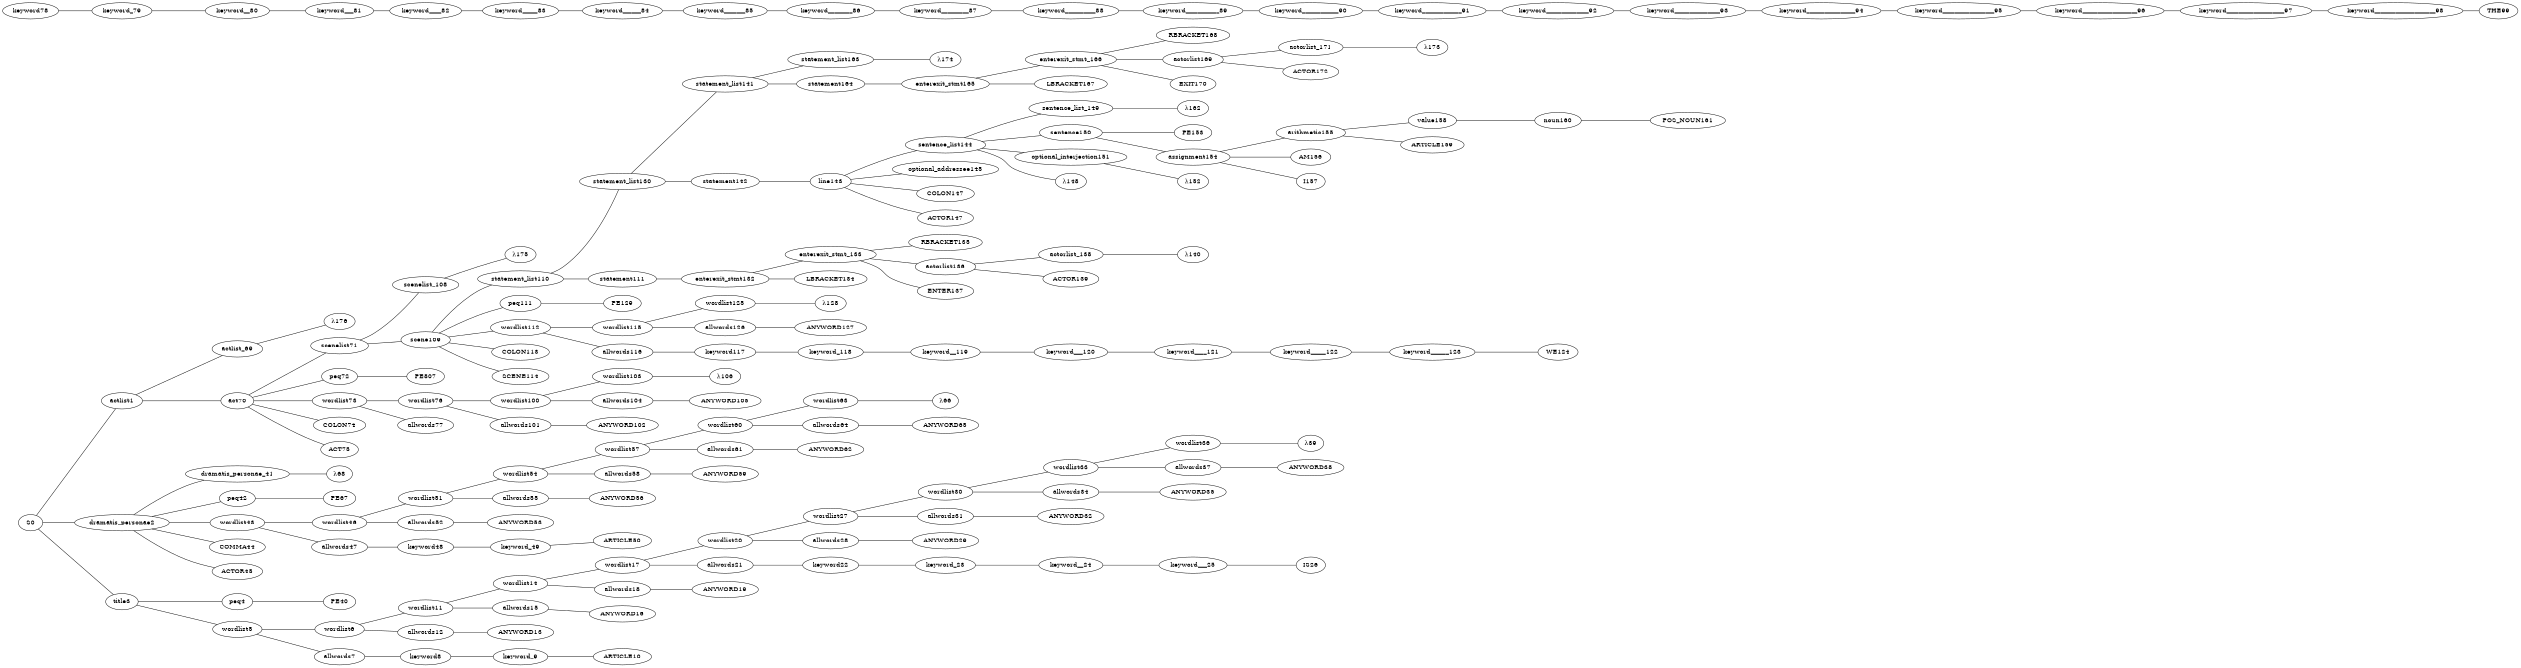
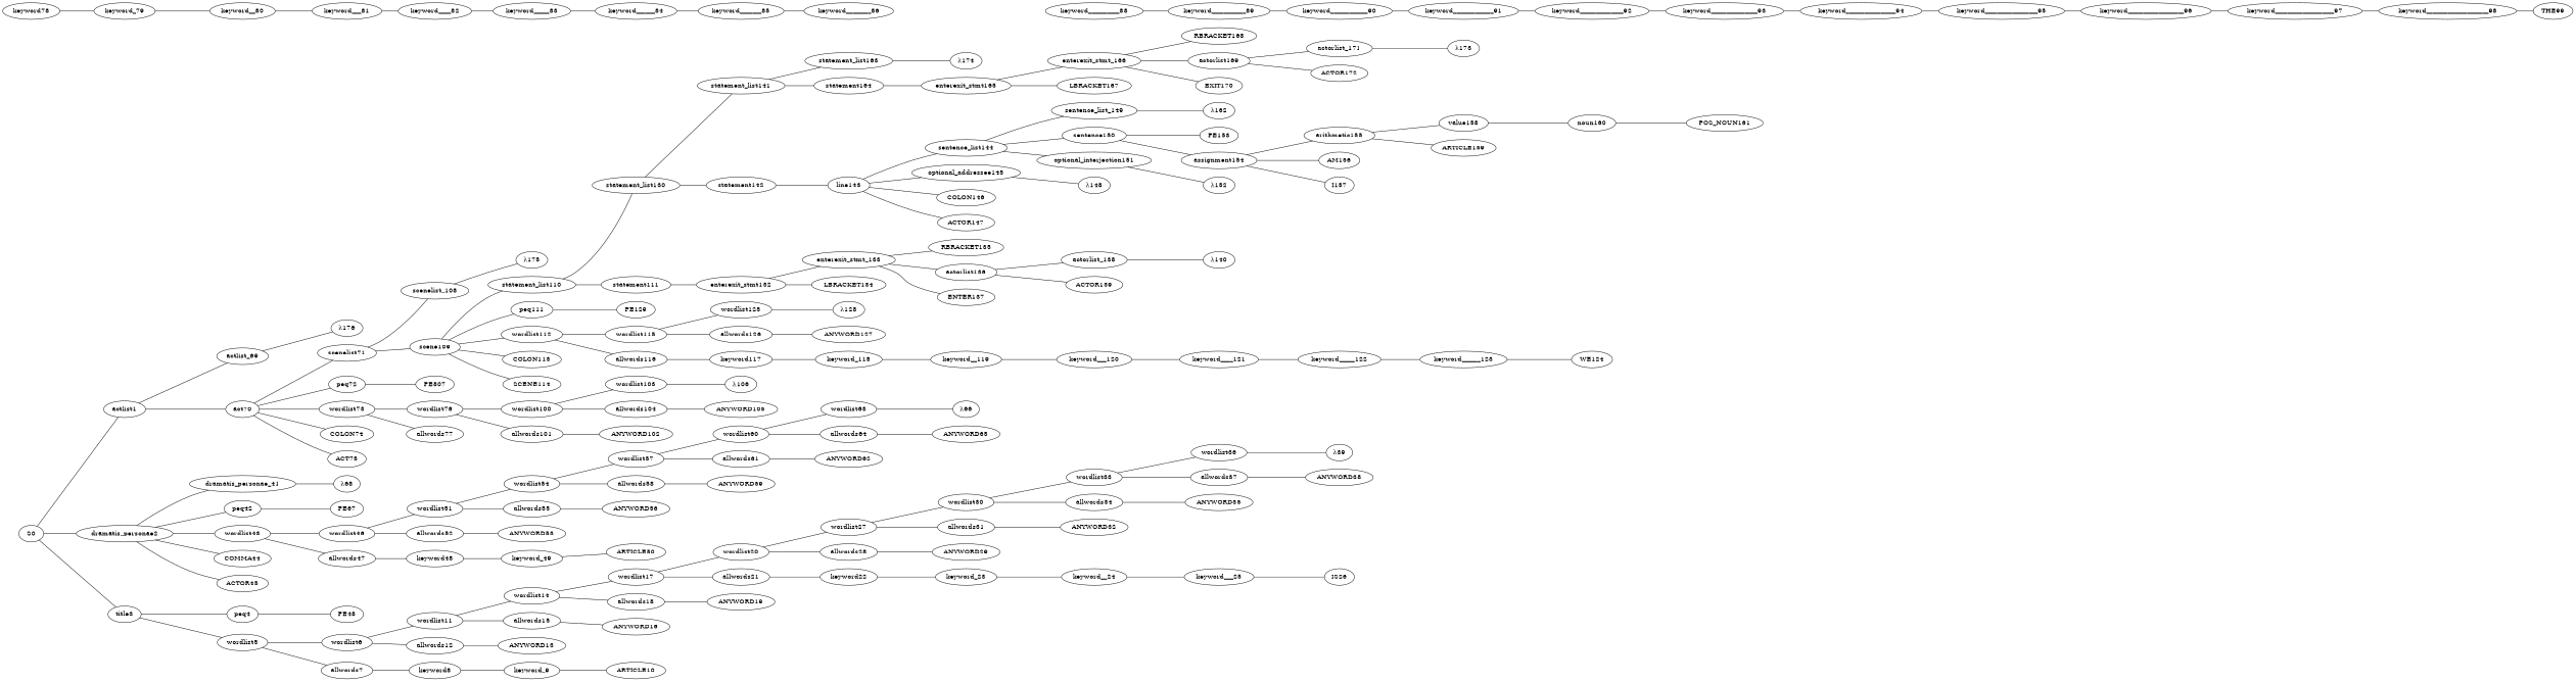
  strict graph {
    rankdir=LR
    S0
    actlist1
    dramatis_personae2
    title3
    actlist_69
    act70
    dramatis_personae_41
    peq42
    wordlist43
    COMMA44
    ACTOR45
    peq4
    wordlist5
    "λ176"
    scenelist71
    peq72
    wordlist73
    COLON74
    ACT75
    "λ68"
    PE67
    wordlist46
    allwords47
-   PE40
+   PE40 [label=PE48]
    wordlist6
    allwords7
    wordlist11
    allwords12
    keyword8
    wordlist14
    allwords15
    ANYWORD13
    keyword_9
    ARTICLE10
    wordlist17
    allwords18
    ANYWORD16
    wordlist20
    allwords21
    ANYWORD19
    wordlist27
    allwords28
    keyword22
    wordlist30
    allwords31
    ANYWORD29
    keyword_23
    keyword__24
    keyword___25
    IS26
    wordlist33
    allwords34
    ANYWORD32
    wordlist36
    allwords37
    ANYWORD35
    "λ39"
    ANYWORD38
    wordlist51
    allwords52
    keyword48
    wordlist54
    allwords55
    ANYWORD53
    keyword_49
    ARTICLE50
    wordlist57
    allwords58
    ANYWORD56
    wordlist60
    allwords61
    ANYWORD59
    wordlist63
    allwords64
    ANYWORD62
    "λ66"
    ANYWORD65
    scenelist_108
    scene109
    n80 [label=PE807]
    wordlist76
    allwords77
    "λ175"
    statement_list110
    peq111
    wordlist112
    COLON113
    SCENE114
    wordlist100
    allwords101
    wordlist103
    allwords104
    ANYWORD102
    keyword78
    keyword_79
    keyword__80
    keyword___81
    keyword____82
    keyword_____83
    keyword______84
    keyword_______85
    keyword________86
-   keyword_________87
    keyword__________88
    keyword___________89
    keyword____________90
    keyword_____________91
    keyword______________92
    keyword_______________93
    keyword________________94
    keyword_________________95
    keyword__________________96
    keyword___________________97
    keyword____________________98
    THE99
    "λ106"
    ANYWORD105
    statement_list130
    n119 [label=statement111]
    PE129
    wordlist115
    allwords116
    statement_list141
    statement142
    enterexit_stmt132
    wordlist125
    allwords126
    keyword117
    "λ128"
    ANYWORD127
    keyword_118
    keyword__119
    keyword___120
    keyword____121
    keyword_____122
    keyword______123
    WE124
    statement_list163
    statement164
    line143
    enterexit_stmt_133
    LBRACKET134
    RBRACKET135
    actorlist136
    ENTER137
    actorlist_138
    ACTOR139
    "λ140"
    "λ174"
    enterexit_stmt165
    sentence_list144
    optional_addressee145
-   COLON146 [label=COLON147]
+   COLON146
    ACTOR147
    sentence_list_149
    sentence150
    optional_interjection151
    "λ148"
    "λ162"
    PE153
    assignment154
    "λ152"
    arithmetic155
    AM156
    I157
    value158
    ARTICLE159
    noun160
    POS_NOUN161
    enterexit_stmt_166
    LBRACKET167
    RBRACKET168
    actorlist169
    EXIT170
    actorlist_171
    ACTOR172
    "λ173"
    S0 -- actlist1
    S0 -- dramatis_personae2
    S0 -- title3
    actlist1 -- actlist_69
    actlist1 -- act70
    dramatis_personae2 -- dramatis_personae_41
    dramatis_personae2 -- peq42
    dramatis_personae2 -- wordlist43
    dramatis_personae2 -- COMMA44
    dramatis_personae2 -- ACTOR45
    title3 -- peq4
    title3 -- wordlist5
    actlist_69 -- "λ176"
    act70 -- scenelist71
    act70 -- peq72
    act70 -- wordlist73
    act70 -- COLON74
    act70 -- ACT75
    dramatis_personae_41 -- "λ68"
    peq42 -- PE67
    wordlist43 -- wordlist46
    wordlist43 -- allwords47
    peq4 -- PE40
    wordlist5 -- wordlist6
    wordlist5 -- allwords7
    scenelist71 -- scenelist_108
    scenelist71 -- scene109
    peq72 -- n80
    wordlist73 -- wordlist76
    wordlist73 -- allwords77
    wordlist46 -- wordlist51
    wordlist46 -- allwords52
    allwords47 -- keyword48
    wordlist6 -- wordlist11
    wordlist6 -- allwords12
    allwords7 -- keyword8
    wordlist11 -- wordlist14
    wordlist11 -- allwords15
    allwords12 -- ANYWORD13
    keyword8 -- keyword_9
    wordlist14 -- wordlist17
    wordlist14 -- allwords18
    allwords15 -- ANYWORD16
    keyword_9 -- ARTICLE10
    wordlist17 -- wordlist20
    wordlist17 -- allwords21
    allwords18 -- ANYWORD19
    wordlist20 -- wordlist27
    wordlist20 -- allwords28
    allwords21 -- keyword22
    wordlist27 -- wordlist30
    wordlist27 -- allwords31
    allwords28 -- ANYWORD29
    keyword22 -- keyword_23
    wordlist30 -- wordlist33
    wordlist30 -- allwords34
    allwords31 -- ANYWORD32
    keyword_23 -- keyword__24
    keyword__24 -- keyword___25
    keyword___25 -- IS26
    wordlist33 -- wordlist36
    wordlist33 -- allwords37
    allwords34 -- ANYWORD35
    wordlist36 -- "λ39"
    allwords37 -- ANYWORD38
    wordlist51 -- wordlist54
    wordlist51 -- allwords55
    allwords52 -- ANYWORD53
    keyword48 -- keyword_49
    wordlist54 -- wordlist57
    wordlist54 -- allwords58
    allwords55 -- ANYWORD56
    keyword_49 -- ARTICLE50
    wordlist57 -- wordlist60
    wordlist57 -- allwords61
    allwords58 -- ANYWORD59
    wordlist60 -- wordlist63
    wordlist60 -- allwords64
    allwords61 -- ANYWORD62
    wordlist63 -- "λ66"
    allwords64 -- ANYWORD65
    scenelist_108 -- "λ175"
    scene109 -- statement_list110
    scene109 -- peq111
    scene109 -- wordlist112
    scene109 -- COLON113
    scene109 -- SCENE114
    wordlist76 -- wordlist100
    wordlist76 -- allwords101
    statement_list110 -- statement_list130
    statement_list110 -- n119
    peq111 -- PE129
    wordlist112 -- wordlist115
    wordlist112 -- allwords116
    wordlist100 -- wordlist103
    wordlist100 -- allwords104
    allwords101 -- ANYWORD102
    wordlist103 -- "λ106"
    allwords104 -- ANYWORD105
    keyword78 -- keyword_79
    keyword_79 -- keyword__80
    keyword__80 -- keyword___81
    keyword___81 -- keyword____82
    keyword____82 -- keyword_____83
    keyword_____83 -- keyword______84
    keyword______84 -- keyword_______85
    keyword_______85 -- keyword________86
-   keyword________86 -- keyword_________87
-   keyword_________87 -- keyword__________88
    keyword__________88 -- keyword___________89
    keyword___________89 -- keyword____________90
    keyword____________90 -- keyword_____________91
    keyword_____________91 -- keyword______________92
    keyword______________92 -- keyword_______________93
    keyword_______________93 -- keyword________________94
    keyword________________94 -- keyword_________________95
    keyword_________________95 -- keyword__________________96
    keyword__________________96 -- keyword___________________97
    keyword___________________97 -- keyword____________________98
    keyword____________________98 -- THE99
    statement_list130 -- statement_list141
    statement_list130 -- statement142
    n119 -- enterexit_stmt132
    wordlist115 -- wordlist125
    wordlist115 -- allwords126
    allwords116 -- keyword117
    statement_list141 -- statement_list163
    statement_list141 -- statement164
    statement142 -- line143
    enterexit_stmt132 -- enterexit_stmt_133
    enterexit_stmt132 -- LBRACKET134
    wordlist125 -- "λ128"
    allwords126 -- ANYWORD127
    keyword117 -- keyword_118
    keyword_118 -- keyword__119
    keyword__119 -- keyword___120
    keyword___120 -- keyword____121
    keyword____121 -- keyword_____122
    keyword_____122 -- keyword______123
    keyword______123 -- WE124
    statement_list163 -- "λ174"
    statement164 -- enterexit_stmt165
    line143 -- sentence_list144
    line143 -- optional_addressee145
    line143 -- COLON146
    line143 -- ACTOR147
    enterexit_stmt_133 -- RBRACKET135
    enterexit_stmt_133 -- actorlist136
    enterexit_stmt_133 -- ENTER137
    actorlist136 -- actorlist_138
    actorlist136 -- ACTOR139
    actorlist_138 -- "λ140"
    enterexit_stmt165 -- enterexit_stmt_166
    enterexit_stmt165 -- LBRACKET167
    sentence_list144 -- sentence_list_149
    sentence_list144 -- sentence150
    sentence_list144 -- optional_interjection151
-   sentence_list144 -- "λ148"
+   optional_addressee145 -- "λ148"
    sentence_list_149 -- "λ162"
    sentence150 -- PE153
    sentence150 -- assignment154
    optional_interjection151 -- "λ152"
    assignment154 -- arithmetic155
    assignment154 -- AM156
    assignment154 -- I157
    arithmetic155 -- value158
    arithmetic155 -- ARTICLE159
    value158 -- noun160
    noun160 -- POS_NOUN161
    enterexit_stmt_166 -- RBRACKET168
    enterexit_stmt_166 -- actorlist169
    enterexit_stmt_166 -- EXIT170
    actorlist169 -- actorlist_171
    actorlist169 -- ACTOR172
    actorlist_171 -- "λ173"
  }
